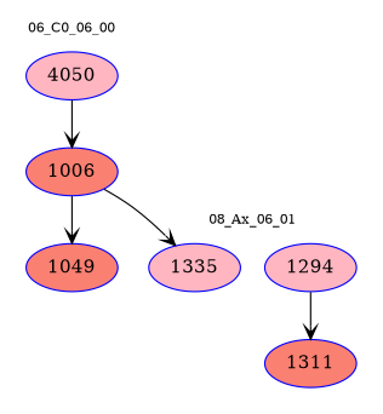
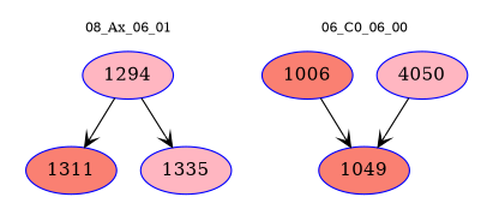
  digraph {
    node [color=blue fillcolor=salmon style=filled]
    edge [arrowhead=vee color=black]
    n1 [label=1311]
    n2 [fillcolor=lightpink label=1294]
    n3 [fillcolor=lightpink label=1335]
    n4 [fillcolor=lightpink label=4050]
    n5 [label=1006]
    n6 [label=1049]
    subgraph cluster_1 {
      color=white
      fontsize=10
      label="08_Ax_06_01"
      n1
      n2
      n3
    }
    subgraph cluster_2 {
      color=white
      fontsize=10
      label="06_C0_06_00"
      n4
      n5
      n6
    }
    n2 -> n1
-   n5 -> n3
-   n4 -> n5
+   n2 -> n3
+   n4 -> n6
    n5 -> n6
  }
